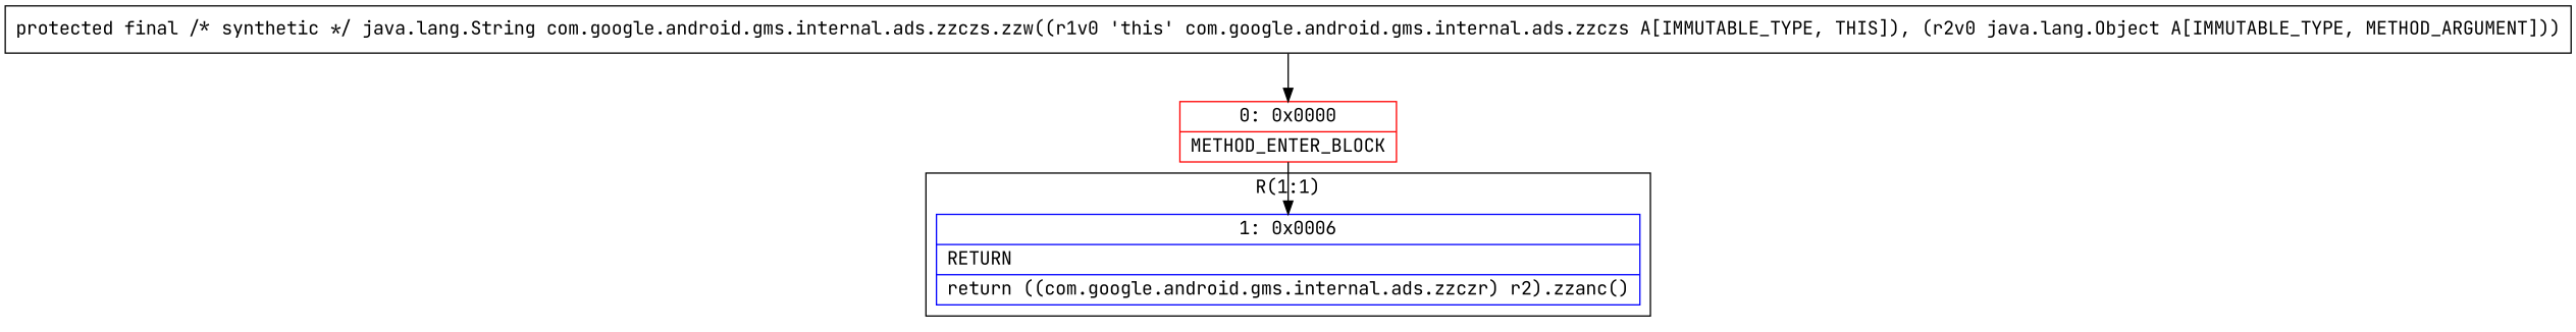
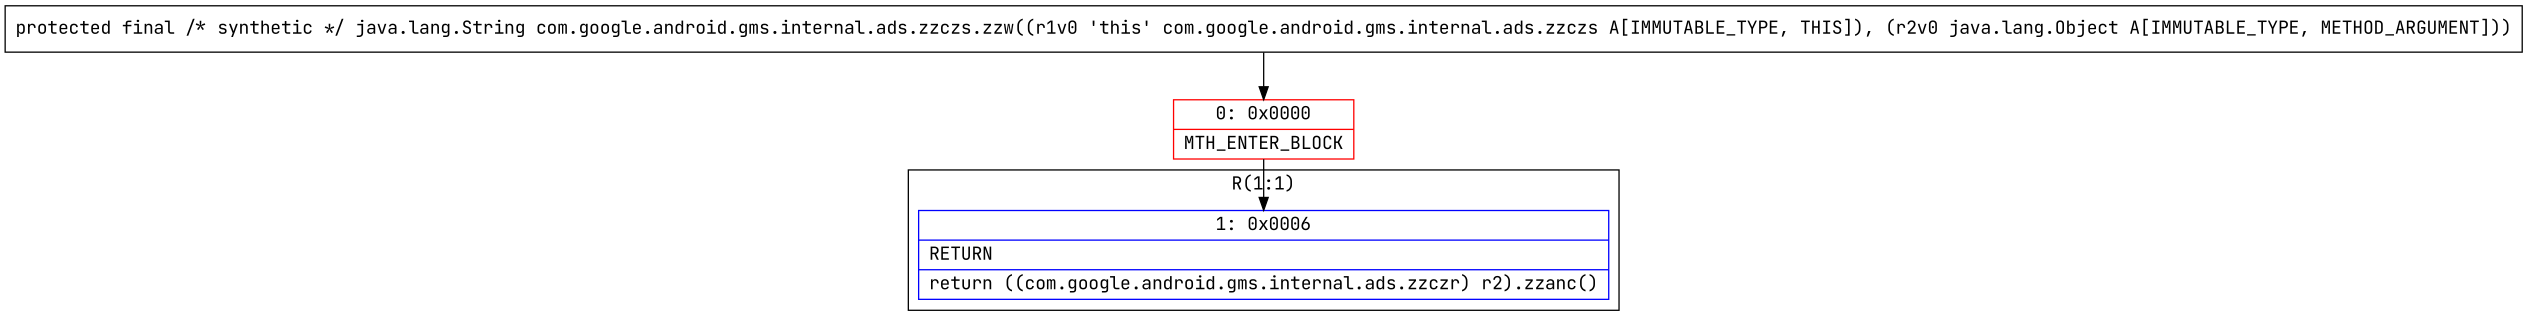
  digraph {
    fontname="JetBrains Mono"
    node [shape=record fontname="JetBrains Mono"]
    edge [fontname="JetBrains Mono"]
    n1 [color=blue label="{1\:\ 0x0006|RETURN\l|return ((com.google.android.gms.internal.ads.zzczr) r2).zzanc()\l}"]
-   n2 [color=red label="{0\:\ 0x0000|METHOD_ENTER_BLOCK\l}"]
+   n2 [color=red label="{0\:\ 0x0000|MTH_ENTER_BLOCK\l}"]
    n3 [label="{protected final \/* synthetic *\/ java.lang.String com.google.android.gms.internal.ads.zzczs.zzw((r1v0 'this' com.google.android.gms.internal.ads.zzczs A[IMMUTABLE_TYPE, THIS]), (r2v0 java.lang.Object A[IMMUTABLE_TYPE, METHOD_ARGUMENT])) }"]
    subgraph cluster_1 {
      label="R(1:1)"
      n1
    }
    n2 -> n1
    n3 -> n2
  }
